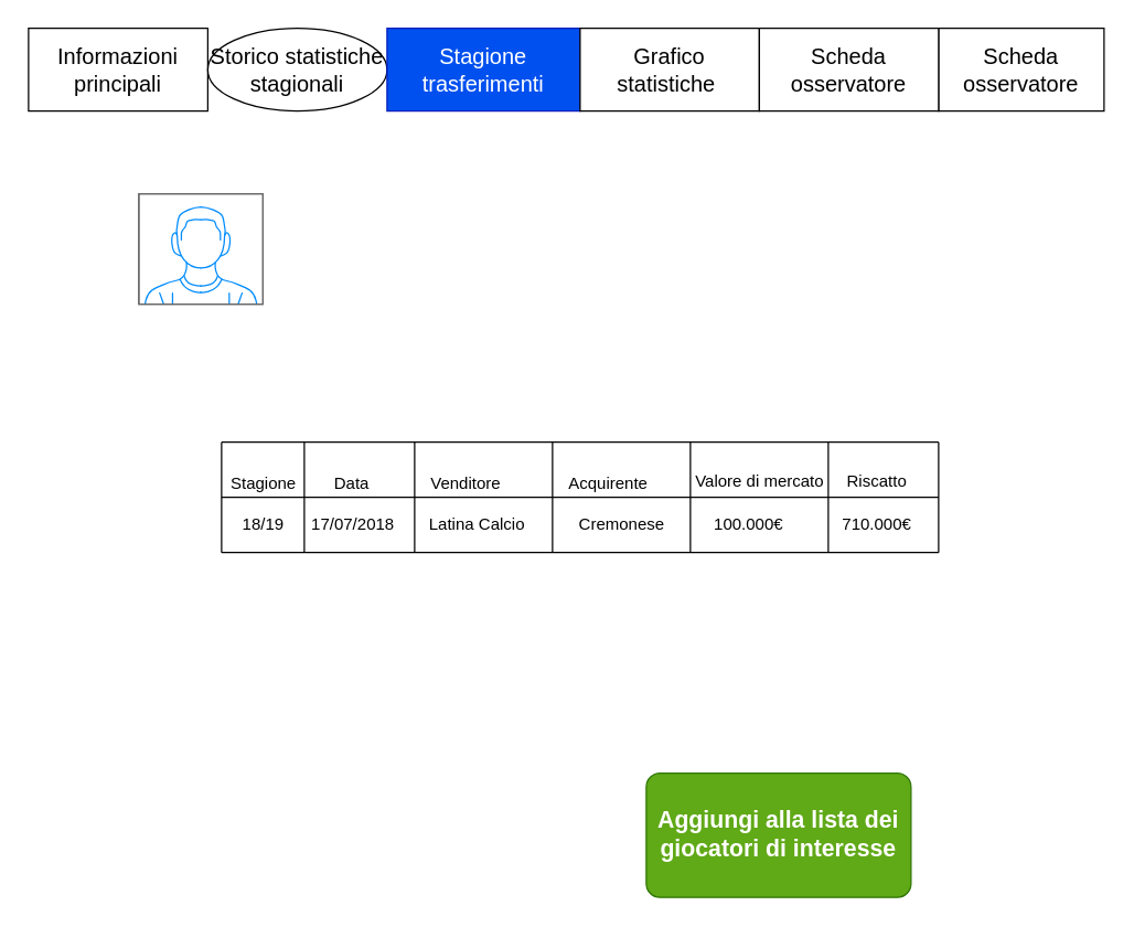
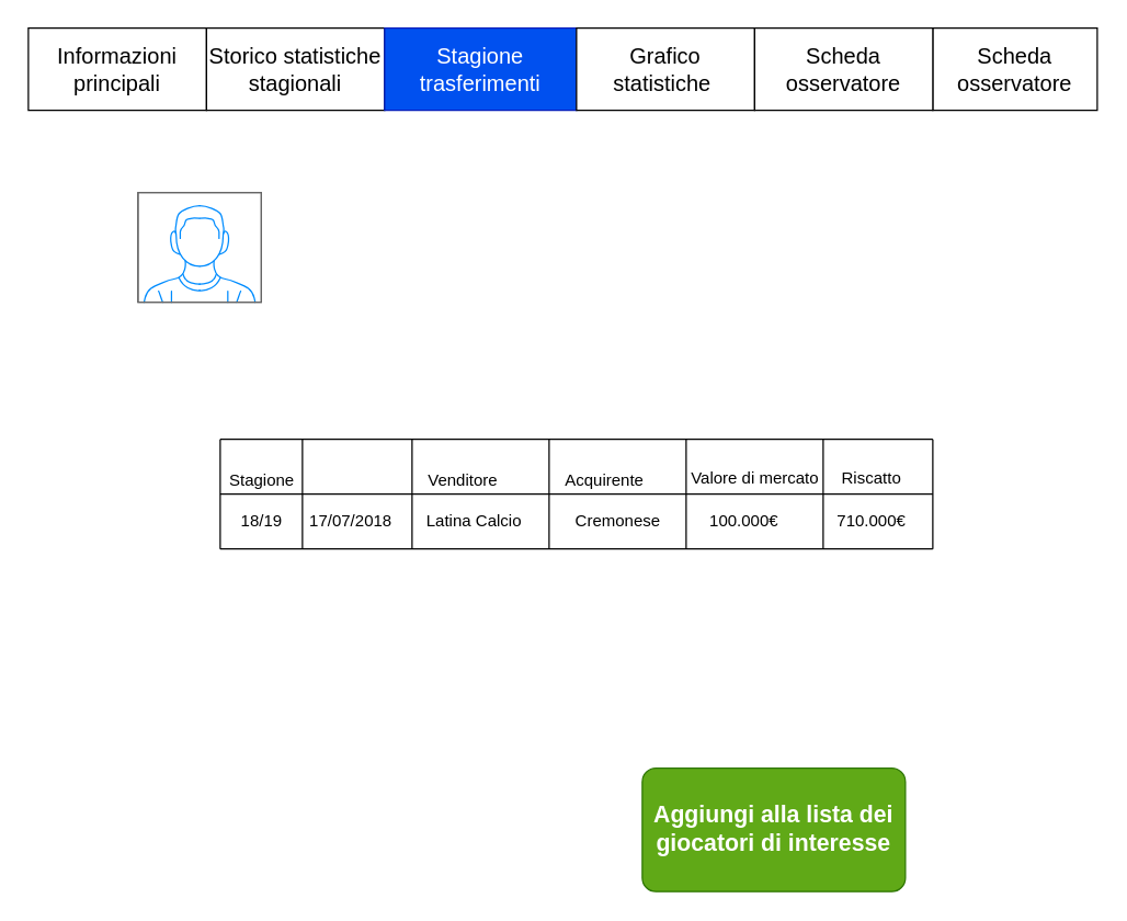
  <mxCell id="0" />
  <mxCell id="1" parent="0" />
  <mxCell id="2" value="" style="verticalLabelPosition=bottom;shadow=0;dashed=0;align=center;html=1;verticalAlign=top;strokeWidth=1;shape=mxgraph.mockup.containers.userMale;strokeColor=#666666;strokeColor2=#008cff;" parent="1" vertex="1"><mxGeometry x="100" y="140" width="90" height="80" as="geometry" /></mxCell>
  <mxCell id="3" value="&lt;font size=&quot;3&quot;&gt;Informazioni principali&lt;/font&gt;" style="rounded=0;whiteSpace=wrap;html=1;align=center;" parent="1" vertex="1"><mxGeometry x="20" y="20" width="130" height="60" as="geometry" /></mxCell>
- <mxCell id="4" value="&lt;font size=&quot;3&quot;&gt;Storico statistiche stagionali&lt;/font&gt;" style="ellipse;whiteSpace=wrap;html=1;align=center;" parent="1" vertex="1"><mxGeometry x="150" y="20" width="130" height="60" as="geometry" /></mxCell>
+ <mxCell id="4" value="&lt;font size=&quot;3&quot;&gt;Storico statistiche stagionali&lt;/font&gt;" style="rounded=0;whiteSpace=wrap;html=1;align=center;" parent="1" vertex="1"><mxGeometry x="150" y="20" width="130" height="60" as="geometry" /></mxCell>
  <mxCell id="5" value="&lt;font size=&quot;3&quot;&gt;Stagione trasferimenti&lt;/font&gt;" style="rounded=0;whiteSpace=wrap;html=1;align=center;fillColor=#0050ef;strokeColor=#001DBC;fontColor=#ffffff;" parent="1" vertex="1"><mxGeometry x="280" y="20" width="140" height="60" as="geometry" /></mxCell>
  <mxCell id="6" value="&lt;font size=&quot;3&quot;&gt;Grafico statistiche&amp;nbsp;&lt;/font&gt;" style="rounded=0;whiteSpace=wrap;html=1;align=center;" parent="1" vertex="1"><mxGeometry x="420" y="20" width="130" height="60" as="geometry" /></mxCell>
  <mxCell id="7" value="Aggiungi alla lista dei giocatori di interesse" style="strokeWidth=1;shadow=0;dashed=0;align=center;html=1;shape=mxgraph.mockup.buttons.button;strokeColor=#2D7600;mainText=;buttonStyle=round;fontSize=17;fontStyle=1;fillColor=#60a917;whiteSpace=wrap;fontColor=#ffffff;" parent="1" vertex="1"><mxGeometry x="468" y="560" width="192" height="90" as="geometry" /></mxCell>
  <mxCell id="8" value="&lt;font size=&quot;3&quot;&gt;Scheda osservatore&lt;/font&gt;" style="rounded=0;whiteSpace=wrap;html=1;" parent="1" vertex="1"><mxGeometry x="680" y="20" width="120" height="60" as="geometry" /></mxCell>
  <mxCell id="9" value="" style="endArrow=none;html=1;" parent="1" edge="1"><mxGeometry width="50" height="50" relative="1" as="geometry"><mxPoint x="160" y="360" as="sourcePoint" /><mxPoint x="680" y="360" as="targetPoint" /></mxGeometry></mxCell>
  <mxCell id="10" value="" style="endArrow=none;html=1;" parent="1" edge="1"><mxGeometry width="50" height="50" relative="1" as="geometry"><mxPoint x="160" y="400" as="sourcePoint" /><mxPoint x="680" y="400" as="targetPoint" /></mxGeometry></mxCell>
  <mxCell id="11" value="&lt;font style=&quot;font-size: 12px&quot;&gt;Stagione&lt;/font&gt;" style="text;html=1;align=left;verticalAlign=middle;resizable=0;points=[];autosize=1;" parent="1" vertex="1"><mxGeometry x="165" y="340" width="60" height="20" as="geometry" /></mxCell>
  <mxCell id="12" value="" style="endArrow=none;html=1;" parent="1" edge="1"><mxGeometry width="50" height="50" relative="1" as="geometry"><mxPoint x="220" y="400" as="sourcePoint" /><mxPoint x="220" y="320" as="targetPoint" /></mxGeometry></mxCell>
- <mxCell id="13" value="&lt;font style=&quot;font-size: 12px&quot;&gt;Data&lt;/font&gt;" style="text;html=1;align=left;verticalAlign=middle;resizable=0;points=[];autosize=1;" parent="1" vertex="1"><mxGeometry x="240" y="340" width="40" height="20" as="geometry" /></mxCell>
  <mxCell id="14" value="" style="endArrow=none;html=1;" parent="1" edge="1"><mxGeometry width="50" height="50" relative="1" as="geometry"><mxPoint x="300" y="400" as="sourcePoint" /><mxPoint x="300" y="320" as="targetPoint" /></mxGeometry></mxCell>
  <mxCell id="15" value="Venditore" style="text;html=1;align=left;verticalAlign=middle;resizable=0;points=[];autosize=1;" parent="1" vertex="1"><mxGeometry x="310" y="340" width="70" height="20" as="geometry" /></mxCell>
  <mxCell id="16" value="" style="endArrow=none;html=1;" parent="1" edge="1"><mxGeometry width="50" height="50" relative="1" as="geometry"><mxPoint x="400" y="400" as="sourcePoint" /><mxPoint x="400" y="320" as="targetPoint" /></mxGeometry></mxCell>
  <mxCell id="17" value="" style="endArrow=none;html=1;" parent="1" edge="1"><mxGeometry width="50" height="50" relative="1" as="geometry"><mxPoint x="500" y="400" as="sourcePoint" /><mxPoint x="500" y="320" as="targetPoint" /></mxGeometry></mxCell>
  <mxCell id="18" value="" style="endArrow=none;html=1;" parent="1" edge="1"><mxGeometry width="50" height="50" relative="1" as="geometry"><mxPoint x="600" y="400" as="sourcePoint" /><mxPoint x="600" y="320" as="targetPoint" /></mxGeometry></mxCell>
  <mxCell id="19" value="" style="endArrow=none;html=1;" parent="1" edge="1"><mxGeometry width="50" height="50" relative="1" as="geometry"><mxPoint x="680" y="400" as="sourcePoint" /><mxPoint x="680" y="320" as="targetPoint" /></mxGeometry></mxCell>
  <mxCell id="20" value="Latina Calcio" style="text;html=1;align=center;verticalAlign=middle;resizable=0;points=[];autosize=1;" parent="1" vertex="1"><mxGeometry x="300.08" y="370" width="90" height="20" as="geometry" /></mxCell>
  <mxCell id="21" value="Cremonese" style="text;html=1;align=center;verticalAlign=middle;resizable=0;points=[];autosize=1;" parent="1" vertex="1"><mxGeometry x="410" y="370" width="80" height="20" as="geometry" /></mxCell>
  <mxCell id="22" value="18/19" style="text;html=1;align=center;verticalAlign=middle;resizable=0;points=[];autosize=1;" parent="1" vertex="1"><mxGeometry x="165" y="370" width="50" height="20" as="geometry" /></mxCell>
  <mxCell id="23" value="Acquirente" style="text;html=1;align=left;verticalAlign=middle;resizable=0;points=[];autosize=1;" parent="1" vertex="1"><mxGeometry x="410" y="340" width="70" height="20" as="geometry" /></mxCell>
  <mxCell id="24" value="17/07/2018" style="text;html=1;align=center;verticalAlign=middle;resizable=0;points=[];autosize=1;" parent="1" vertex="1"><mxGeometry x="215" y="370" width="80" height="20" as="geometry" /></mxCell>
  <mxCell id="25" value="Valore di mercato" style="text;html=1;align=center;verticalAlign=middle;resizable=0;points=[];autosize=1;" parent="1" vertex="1"><mxGeometry x="495" y="339" width="110" height="20" as="geometry" /></mxCell>
  <mxCell id="26" value="100.000€" style="text;html=1;align=center;verticalAlign=middle;resizable=0;points=[];autosize=1;" parent="1" vertex="1"><mxGeometry x="507" y="370" width="70" height="20" as="geometry" /></mxCell>
  <mxCell id="27" value="Riscatto" style="text;html=1;align=center;verticalAlign=middle;resizable=0;points=[];autosize=1;" parent="1" vertex="1"><mxGeometry x="605" y="339" width="60" height="20" as="geometry" /></mxCell>
  <mxCell id="28" value="710.000€" style="text;html=1;align=center;verticalAlign=middle;resizable=0;points=[];autosize=1;" parent="1" vertex="1"><mxGeometry x="605" y="370" width="60" height="20" as="geometry" /></mxCell>
  <mxCell id="29" value="" style="endArrow=none;html=1;" parent="1" edge="1"><mxGeometry width="50" height="50" relative="1" as="geometry"><mxPoint x="160" y="400" as="sourcePoint" /><mxPoint x="160" y="320" as="targetPoint" /></mxGeometry></mxCell>
  <mxCell id="30" value="&lt;font size=&quot;3&quot;&gt;Scheda osservatore&lt;/font&gt;" style="rounded=0;whiteSpace=wrap;html=1;" vertex="1" parent="1"><mxGeometry x="550" y="20" width="130" height="60" as="geometry" /></mxCell>
  <mxCell id="31" value="" style="endArrow=none;html=1;" edge="1" parent="1"><mxGeometry width="50" height="50" relative="1" as="geometry"><mxPoint x="160" y="320" as="sourcePoint" /><mxPoint x="680" y="320" as="targetPoint" /></mxGeometry></mxCell>
